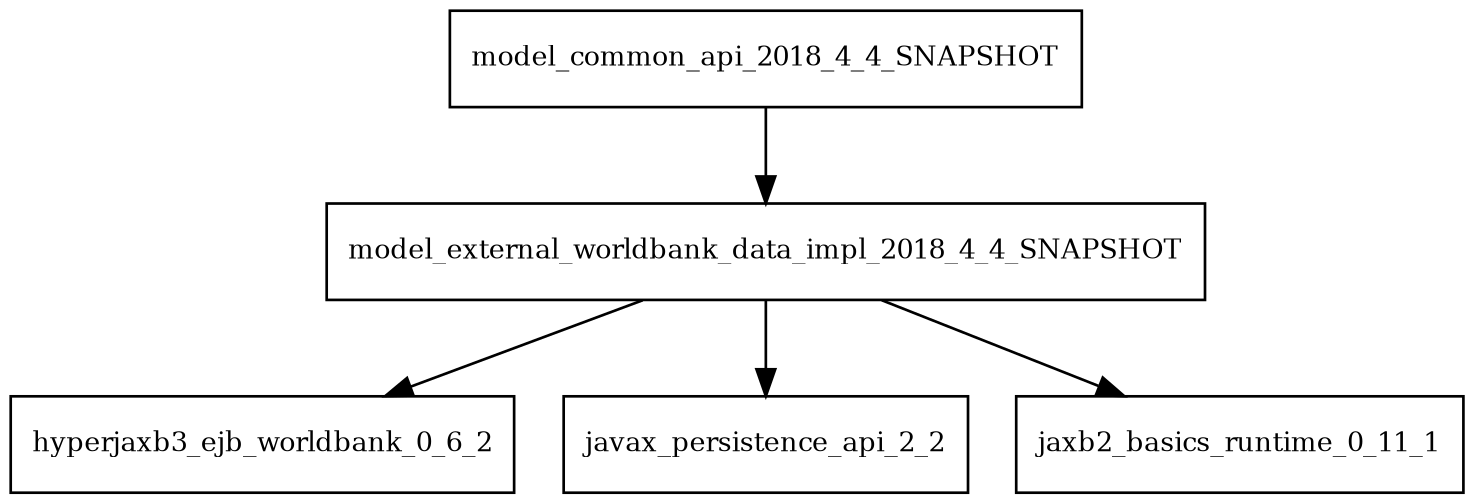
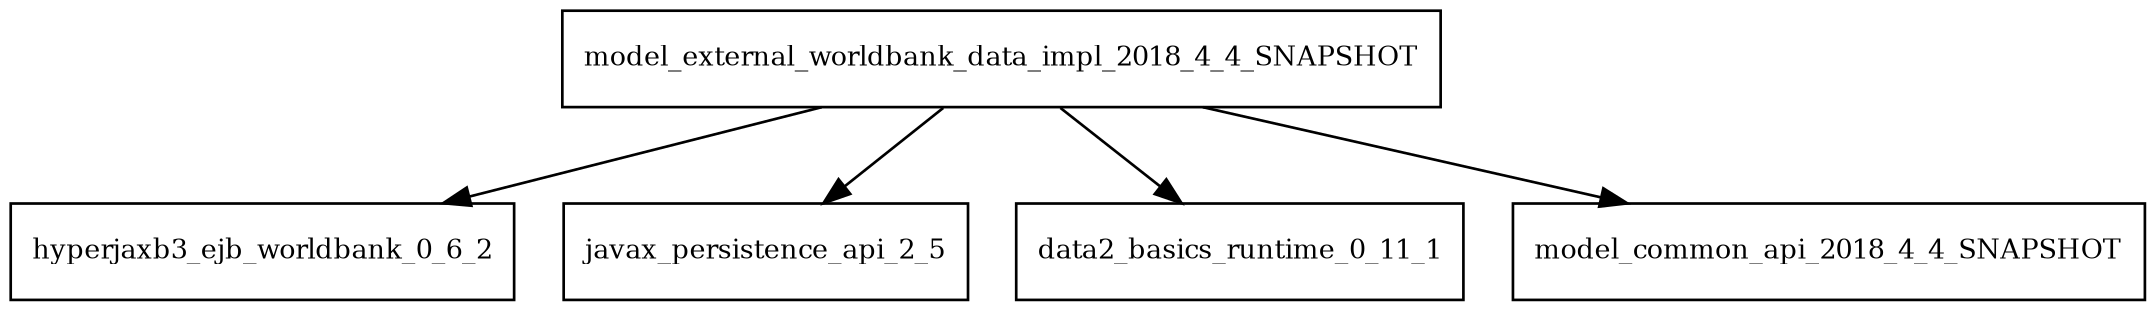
  digraph {
    node [fontsize=10.0 shape=box]
    n1 [label=hyperjaxb3_ejb_worldbank_0_6_2]
    model_external_worldbank_data_impl_2018_4_4_SNAPSHOT
-   javax_persistence_api_2_2
-   jaxb2_basics_runtime_0_11_1
+   javax_persistence_api_2_2 [label=javax_persistence_api_2_5]
+   jaxb2_basics_runtime_0_11_1 [label=data2_basics_runtime_0_11_1]
    model_common_api_2018_4_4_SNAPSHOT
    model_external_worldbank_data_impl_2018_4_4_SNAPSHOT -> n1
    model_external_worldbank_data_impl_2018_4_4_SNAPSHOT -> javax_persistence_api_2_2
    model_external_worldbank_data_impl_2018_4_4_SNAPSHOT -> jaxb2_basics_runtime_0_11_1
-   model_common_api_2018_4_4_SNAPSHOT -> model_external_worldbank_data_impl_2018_4_4_SNAPSHOT
+   model_external_worldbank_data_impl_2018_4_4_SNAPSHOT -> model_common_api_2018_4_4_SNAPSHOT
  }
